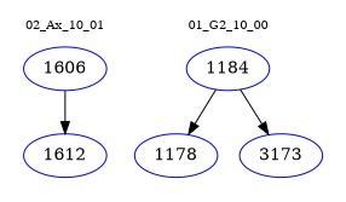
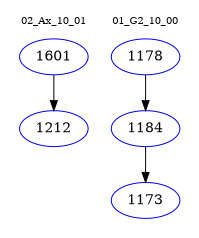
  digraph {
    node [color=blue]
    edge [color=black]
-   n1 [label=1606]
-   n2 [label=1612]
+   n1 [label=1601]
+   n2 [label=1212]
    n3 [label=1178]
-   n4 [label=3173]
+   n4 [label=1173]
    n5 [label=1184]
    subgraph cluster_1 {
      color=white
      fontsize=10
      label="02_Ax_10_01"
      n1
      n2
    }
    subgraph cluster_2 {
      color=white
      fontsize=10
      label="01_G2_10_00"
      n3
      n4
      n5
    }
    n1 -> n2
-   n5 -> n3
+   n3 -> n5
    n5 -> n4
  }
